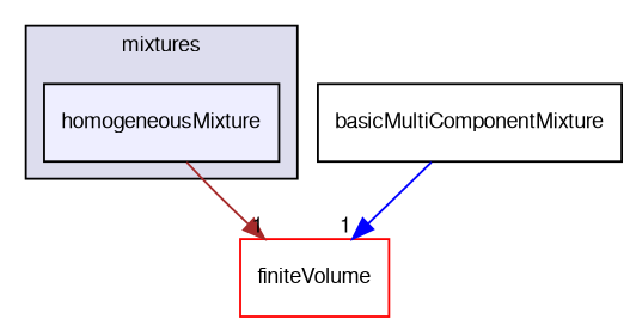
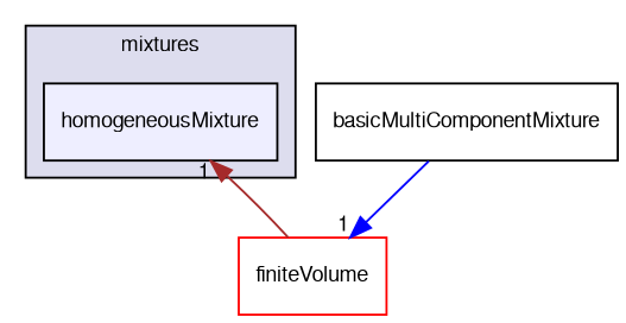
  digraph {
    compound=true
    node [fontname=FreeSans fontsize=10 shape=box]
    edge [headlabel=1 labeldistance=1.5 labelfontname=FreeSans labelfontsize=10]
    n1 [fillcolor="#eeeeff" label=homogeneousMixture pencolor=black style=filled]
    n2 [color=red label=finiteVolume]
    n3 [label=basicMultiComponentMixture]
    subgraph cluster_1 {
      bgcolor="#ddddee"
      fontname=FreeSans
      fontsize=10
      label=mixtures
      pencolor=black
      n1
    }
-   n1 -> n2 [color=brown]
+   n2 -> n1 [color=brown]
    n3 -> n2 [color=blue]
  }
